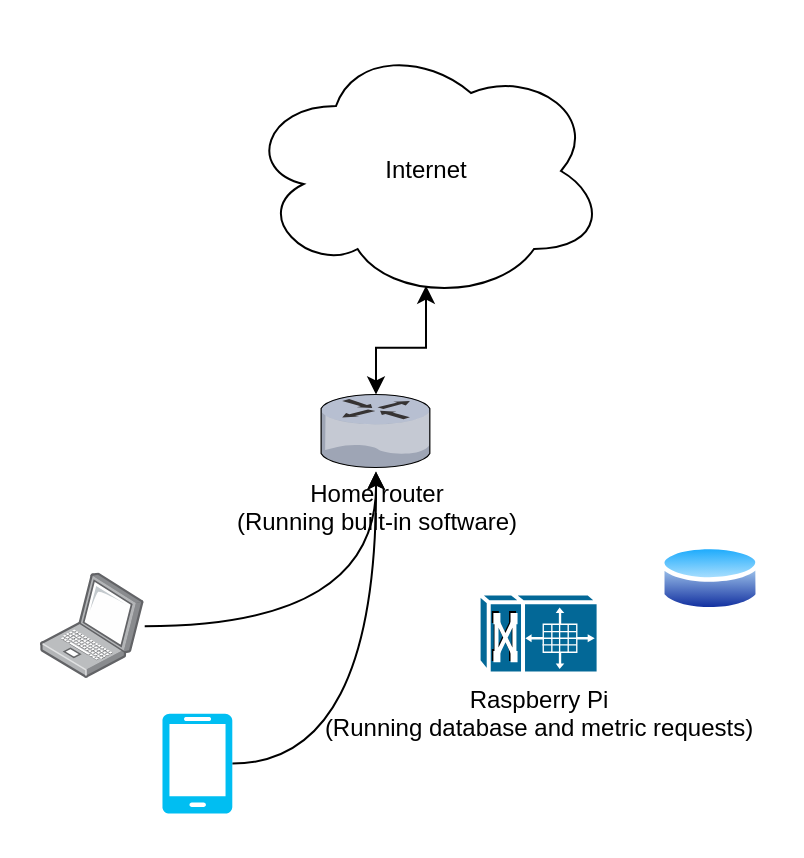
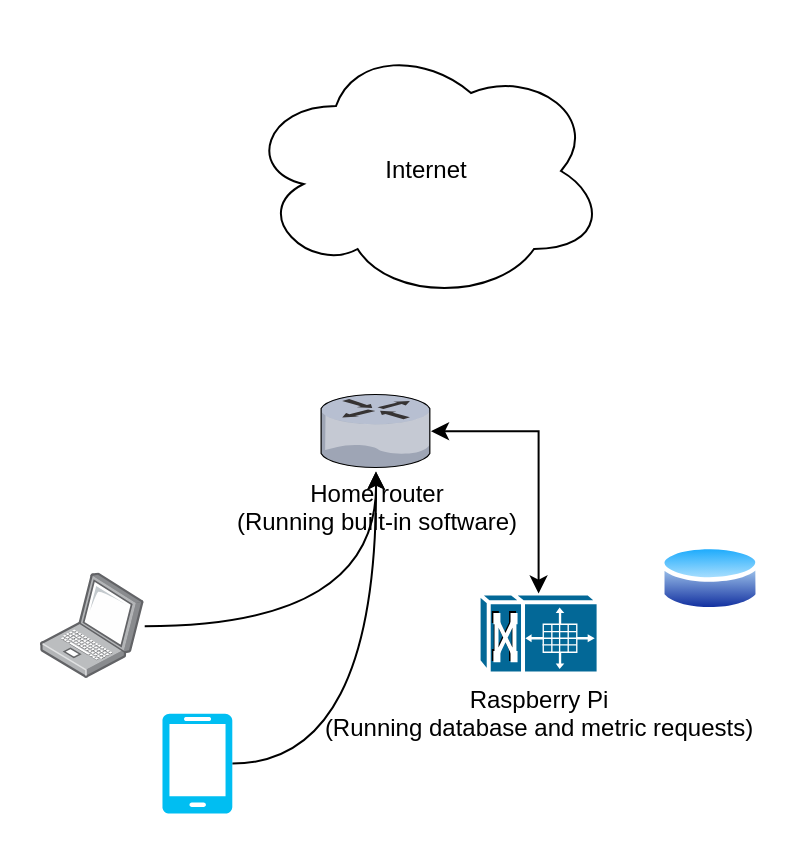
  <mxCell id="0" />
  <mxCell id="1" parent="0" />
  <mxCell id="2" value="Home router&lt;div&gt;(Running built-in software)&lt;/div&gt;" style="verticalLabelPosition=bottom;sketch=0;aspect=fixed;html=1;verticalAlign=top;strokeColor=none;align=center;outlineConnect=0;shape=mxgraph.citrix.router;" parent="1" vertex="1"><mxGeometry x="160" y="196.75" width="55" height="36.5" as="geometry" /></mxCell>
  <mxCell id="3" style="edgeStyle=orthogonalEdgeStyle;rounded=0;orthogonalLoop=1;jettySize=auto;html=1;entryX=0.5;entryY=1;entryDx=0;entryDy=0;curved=1;" parent="1" source="4" edge="1"><mxGeometry relative="1" as="geometry"><mxPoint x="187.5" y="235.3" as="targetPoint" /></mxGeometry></mxCell>
  <mxCell id="4" value="" style="verticalLabelPosition=bottom;html=1;verticalAlign=top;align=center;strokeColor=none;fillColor=#00BEF2;shape=mxgraph.azure.mobile;pointerEvents=1;" parent="1" vertex="1"><mxGeometry x="80.65" y="356.3" width="35" height="50" as="geometry" /></mxCell>
  <mxCell id="5" style="edgeStyle=orthogonalEdgeStyle;rounded=0;orthogonalLoop=1;jettySize=auto;html=1;entryX=0.5;entryY=1;entryDx=0;entryDy=0;curved=1;" parent="1" source="6" edge="1"><mxGeometry relative="1" as="geometry"><mxPoint x="187.5" y="235.3" as="targetPoint" /></mxGeometry></mxCell>
  <mxCell id="6" value="" style="image;points=[];aspect=fixed;html=1;align=center;shadow=0;dashed=0;image=img/lib/allied_telesis/computer_and_terminals/Laptop.svg;" parent="1" vertex="1"><mxGeometry x="20" y="286.3" width="51.86" height="52.6" as="geometry" /></mxCell>
  <mxCell id="7" value="Internet" style="ellipse;shape=cloud;whiteSpace=wrap;html=1;" parent="1" vertex="1"><mxGeometry x="122.5" y="20" width="180" height="130" as="geometry" /></mxCell>
  <mxCell id="8" value="" style="shape=image;html=1;verticalAlign=top;verticalLabelPosition=bottom;labelBackgroundColor=#ffffff;imageAspect=0;aspect=fixed;image=https://cdn4.iconfinder.com/data/icons/evil-icons-user-interface/64/download-128.png;align=center;" parent="1" vertex="1"><mxGeometry x="288.8" y="266.3" width="41.3" height="41.3" as="geometry" /></mxCell>
  <mxCell id="9" value="Raspberry Pi&lt;div&gt;(Running database and metric&amp;nbsp;&lt;span style=&quot;background-color: transparent; color: light-dark(rgb(0, 0, 0), rgb(255, 255, 255));&quot;&gt;requests)&lt;/span&gt;&lt;/div&gt;" style="shape=mxgraph.cisco.misc.pxf;html=1;pointerEvents=1;dashed=0;fillColor=#036897;strokeColor=#ffffff;strokeWidth=2;verticalLabelPosition=bottom;verticalAlign=top;align=center;outlineConnect=0;direction=north;" parent="1" vertex="1"><mxGeometry x="238.8" y="296.3" width="60" height="40" as="geometry" /></mxCell>
- <mxCell id="10" style="edgeStyle=orthogonalEdgeStyle;rounded=0;orthogonalLoop=1;jettySize=auto;html=1;entryX=0.5;entryY=0.941;entryDx=0;entryDy=0;entryPerimeter=0;startArrow=classic;startFill=1;" parent="1" source="2" target="7" edge="1"><mxGeometry relative="1" as="geometry" /></mxCell>
+ <mxCell id="10" style="edgeStyle=orthogonalEdgeStyle;rounded=0;orthogonalLoop=1;jettySize=auto;html=1;startArrow=classic;startFill=1;" parent="1" source="2" target="9" edge="1"><mxGeometry relative="1" as="geometry" /></mxCell>
  <mxCell id="11" value="" style="shape=image;html=1;verticalAlign=top;verticalLabelPosition=bottom;labelBackgroundColor=#ffffff;imageAspect=0;aspect=fixed;image=https://cdn4.iconfinder.com/data/icons/evil-icons-user-interface/64/download-128.png;align=center;" vertex="1" parent="1"><mxGeometry x="207.5" y="166.3" width="41.3" height="41.3" as="geometry" /></mxCell>
  <mxCell id="12" value="" style="image;aspect=fixed;perimeter=ellipsePerimeter;html=1;align=center;shadow=0;dashed=0;spacingTop=3;image=img/lib/active_directory/database.svg;" vertex="1" parent="1"><mxGeometry x="330" y="270.6" width="50" height="37" as="geometry" /></mxCell>
